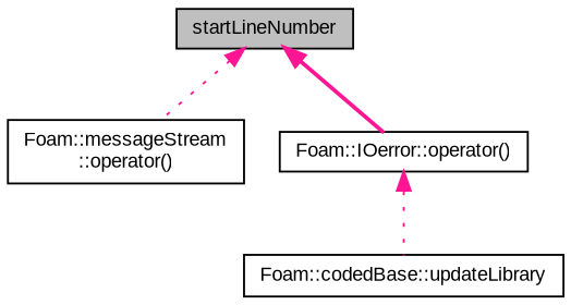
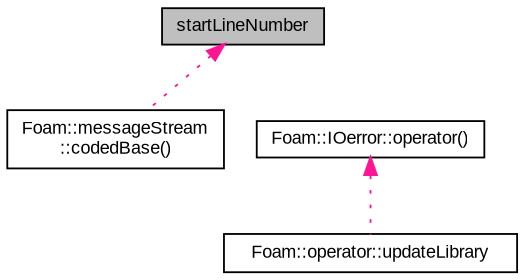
  digraph {
    fontname="Liberation Sans"
    rankdir=TB
    node [color=black fontname="Liberation Sans" fontsize=10 shape=record]
    edge [color=deeppink dir=back fontname="Liberation Sans" fontsize=10 labelfontname=Helvetica labelfontsize=10 style=dotted]
    n1 [fillcolor=grey75 fontcolor=black height=0.2 label=startLineNumber style=filled width=0.4]
-   n2 [height=0.2 label="Foam::messageStream\l::operator()" width=0.4]
+   n2 [height=0.2 label="Foam::messageStream\l::codedBase()" width=0.4]
    n3 [height=0.2 label="Foam::IOerror::operator()" width=0.4]
-   n4 [height=0.2 label="Foam::codedBase::updateLibrary" width=0.4]
+   n4 [height=0.2 label="Foam::operator::updateLibrary" width=0.4]
    n1 -> n2
-   n1 -> n3 [style=bold]
    n3 -> n4
  }
